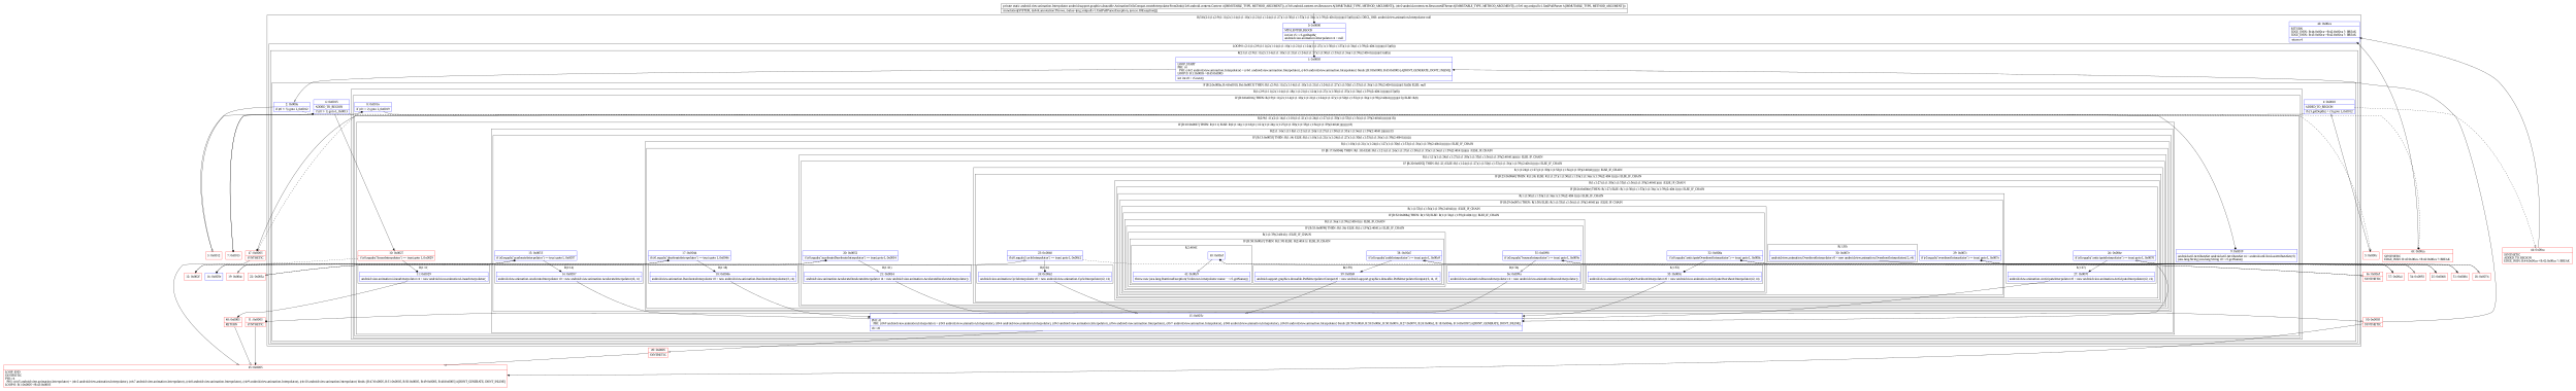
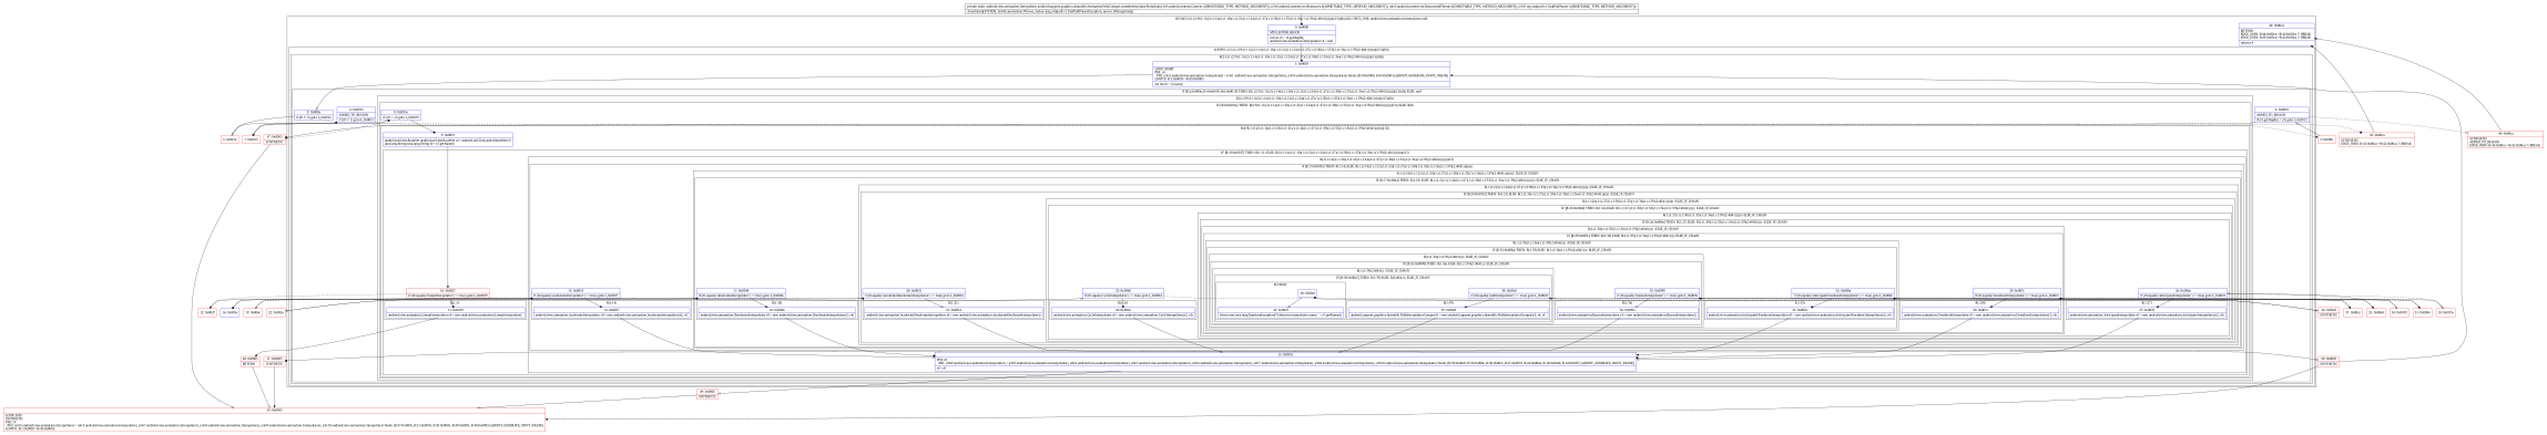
  digraph {
    fontname="PT Serif"
    node [color=blue fontname="PT Serif" shape=record]
    edge [arrowhead=onormal fontname="PT Serif"]
    n1 [label="{11\:\ 0x0029|android.view.animation.LinearInterpolator r4 = new android.view.animation.LinearInterpolator()\l}"]
    n2 [label="{14\:\ 0x0037|android.view.animation.AccelerateInterpolator r0 = new android.view.animation.AccelerateInterpolator(r2, r4)\l}"]
    n3 [label="{18\:\ 0x0046|android.view.animation.DecelerateInterpolator r0 = new android.view.animation.DecelerateInterpolator(r2, r4)\l}"]
    n4 [label="{21\:\ 0x0054|android.view.animation.AccelerateDecelerateInterpolator r4 = new android.view.animation.AccelerateDecelerateInterpolator()\l}"]
    n5 [label="{24\:\ 0x0062|android.view.animation.CycleInterpolator r0 = new android.view.animation.CycleInterpolator(r2, r4)\l}"]
    n6 [label="{27\:\ 0x0070|android.view.animation.AnticipateInterpolator r0 = new android.view.animation.AnticipateInterpolator(r2, r4)\l}"]
    n7 [label="{30\:\ 0x007e|android.view.animation.OvershootInterpolator r0 = new android.view.animation.OvershootInterpolator(r2, r4)\l}"]
    n8 [label="{33\:\ 0x008c|android.view.animation.AnticipateOvershootInterpolator r0 = new android.view.animation.AnticipateOvershootInterpolator(r2, r4)\l}"]
    n9 [label="{36\:\ 0x009a|android.view.animation.BounceInterpolator r4 = new android.view.animation.BounceInterpolator()\l}"]
    n10 [label="{39\:\ 0x00a9|android.support.graphics.drawable.PathInterpolatorCompat r0 = new android.support.graphics.drawable.PathInterpolatorCompat(r2, r4, r5)\l}"]
    n11 [label="{40\:\ 0x00af}"]
    n12 [label="{41\:\ 0x00c9|throw new java.lang.RuntimeException(\"Unknown interpolator name: \" + r5.getName())\l}"]
    n13 [label="{38\:\ 0x00a7|if (r0.equals(\"pathInterpolator\") == true) goto L_0x00a9\l}"]
    n14 [label="{35\:\ 0x0098|if (r0.equals(\"bounceInterpolator\") == true) goto L_0x009a\l}"]
    n15 [label="{32\:\ 0x008a|if (r0.equals(\"anticipateOvershootInterpolator\") == true) goto L_0x008c\l}"]
    n16 [label="{29\:\ 0x007c|if (r0.equals(\"overshootInterpolator\") == true) goto L_0x007e\l}"]
    n17 [label="{26\:\ 0x006e|if (r0.equals(\"anticipateInterpolator\") == true) goto L_0x0070\l}"]
    n18 [label="{23\:\ 0x0060|if (r0.equals(\"cycleInterpolator\") == true) goto L_0x0062\l}"]
    n19 [label="{20\:\ 0x0052|if (r0.equals(\"accelerateDecelerateInterpolator\") == true) goto L_0x0054\l}"]
    n20 [label="{17\:\ 0x0044|if (r0.equals(\"decelerateInterpolator\") == true) goto L_0x0046\l}"]
    n21 [label="{13\:\ 0x0035|if (r0.equals(\"accelerateInterpolator\") == true) goto L_0x0037\l}"]
    n22 [label="{15\:\ 0x003c|PHI: r0 \l  PHI: (r0v9 android.view.animation.Interpolator) = (r0v3 android.view.animation.Interpolator), (r0v4 android.view.animation.Interpolator), (r0v5 android.view.animation.Interpolator), (r0v6 android.view.animation.Interpolator), (r0v7 android.view.animation.Interpolator), (r0v8 android.view.animation.Interpolator), (r0v10 android.view.animation.Interpolator) binds: [B:39:0x00a9, B:33:0x008c, B:30:0x007e, B:27:0x0070, B:24:0x0062, B:18:0x0046, B:14:0x0037] A[DONT_GENERATE, DONT_INLINE]\l|r8 = r0\l}"]
    n23 [color=red label="{10\:\ 0x0027|if (r0.equals(\"linearInterpolator\") == true) goto L_0x0029\l}"]
    n24 [label="{9\:\ 0x0019|android.util.AttributeSet android.util.AttributeSet r4 = android.util.Xml.asAttributeSet(r5)\ljava.lang.String java.lang.String r0 = r5.getName()\l}"]
    n25 [label="{8\:\ 0x0016|if (r0 == 2) goto L_0x0019\l}"]
    n26 [label="{2\:\ 0x000a|if (r0 != 3) goto L_0x0012\l}"]
    n27 [label="{4\:\ 0x0010|ADDED_TO_REGION\l|if (r5.getDepth() \> r3) goto L_0x0012\l}"]
    n28 [label="{6\:\ 0x0013|ADDED_TO_REGION\l|if (r0 != 1) goto L_0x0015\l}"]
    n29 [label="{1\:\ 0x0005|LOOP_START\lPHI: r4 \l  PHI: (r4v2 android.view.animation.Interpolator) = (r4v1 android.view.animation.Interpolator), (r4v3 android.view.animation.Interpolator) binds: [B:0:0x0000, B:43:0x0005] A[DONT_GENERATE, DONT_INLINE]\lLOOP:0: B:1:0x0005\-\>B:43:0x0005\l|int int r0 = r5.next()\l}"]
    n30 [label="{0\:\ 0x0000|MTH_ENTER_BLOCK\l|int int r3 = r5.getDepth()\landroid.view.animation.Interpolator r4 = null\l}"]
    n31 [label="{42\:\ 0x00ca|RETURN\lEDGE_INSN: B:44:0x00ca\-\>B:42:0x00ca ?: BREAK  \lEDGE_INSN: B:45:0x00ca\-\>B:42:0x00ca ?: BREAK  \l|return r4\l}"]
    n32 [color=red label="{48\:\ 0x0005|RETURN\l}"]
    n33 [color=red label="{50\:\ 0x0005|SYNTHETIC\l}"]
    n34 [color=red label="{51\:\ 0x0005|SYNTHETIC\l}"]
    n35 [color=red label="{46\:\ 0x00af|SYNTHETIC\l}"]
    n36 [color=red label="{37\:\ 0x00a1}"]
    n37 [color=red label="{34\:\ 0x0092}"]
    n38 [color=red label="{31\:\ 0x0084}"]
    n39 [color=red label="{28\:\ 0x0076}"]
    n40 [color=red label="{25\:\ 0x0068}"]
    n41 [color=red label="{22\:\ 0x005a}"]
    n42 [color=red label="{19\:\ 0x004c}"]
    n43 [label="{16\:\ 0x003e}"]
    n44 [color=red label="{49\:\ 0x0005|SYNTHETIC\l}"]
    n45 [color=red label="{12\:\ 0x002f}"]
    n46 [color=red label="{47\:\ 0x0005|SYNTHETIC\l}"]
    n47 [color=red label="{3\:\ 0x000c}"]
    n48 [color=red label="{5\:\ 0x0012}"]
    n49 [color=red label="{44\:\ 0x00ca|SYNTHETIC\lADDED_TO_REGION\lEDGE_INSN: B:44:0x00ca\-\>B:42:0x00ca ?: BREAK  \l}"]
    n50 [color=red label="{7\:\ 0x0015}"]
    n51 [color=red label="{45\:\ 0x00ca|SYNTHETIC\lEDGE_INSN: B:45:0x00ca\-\>B:42:0x00ca ?: BREAK  \l}"]
    n52 [color=red label="{43\:\ 0x0005|LOOP_END\lSYNTHETIC\lPHI: r4 \l  PHI: (r4v3 android.view.animation.Interpolator) = (r4v2 android.view.animation.Interpolator), (r4v7 android.view.animation.Interpolator), (r4v8 android.view.animation.Interpolator), (r4v9 android.view.animation.Interpolator), (r4v10 android.view.animation.Interpolator) binds: [B:47:0x0005, B:51:0x0005, B:50:0x0005, B:49:0x0005, B:48:0x0005] A[DONT_GENERATE, DONT_INLINE]\lLOOP:0: B:1:0x0005\-\>B:43:0x0005\l}"]
    n53 [label="{private static android.view.animation.Interpolator android.support.graphics.drawable.AnimationUtilsCompat.createInterpolatorFromXml((r2v0 android.content.Context A[IMMUTABLE_TYPE, METHOD_ARGUMENT]), (r3v0 android.content.res.Resources A[IMMUTABLE_TYPE, METHOD_ARGUMENT]), (r4v0 android.content.res.Resources$Theme A[IMMUTABLE_TYPE, METHOD_ARGUMENT]), (r5v0 org.xmlpull.v1.XmlPullParser A[IMMUTABLE_TYPE, METHOD_ARGUMENT]))  | Annotation[SYSTEM, dalvik.annotation.Throws, \{value=[org.xmlpull.v1.XmlPullParserException, java.io.IOException]\}]\l}" color=""]
    subgraph cluster_1 {
      label="R(3:0|(2:1|(1:(2:9|(1:11)(2:(1:14)(1:(1:18)(1:(1:21)(1:(1:24)(1:(1:27)(1:(1:30)(1:(1:33)(1:(1:36)(1:(1:39)(2:40|41)))))))))|15))(0)))|42) | DECL_VAR: android.view.animation.Interpolator null\l"
      n30
      n31
      subgraph cluster_2 {
        label="LOOP:0: (2:1|(1:(2:9|(1:11)(2:(1:14)(1:(1:18)(1:(1:21)(1:(1:24)(1:(1:27)(1:(1:30)(1:(1:33)(1:(1:36)(1:(1:39)(2:40|41)))))))))|15))(0)))"
        subgraph cluster_3 {
          label="R(2:1|(1:(2:9|(1:11)(2:(1:14)(1:(1:18)(1:(1:21)(1:(1:24)(1:(1:27)(1:(1:30)(1:(1:33)(1:(1:36)(1:(1:39)(2:40|41)))))))))|15))(0)))"
          n29
          subgraph cluster_4 {
            label="IF [B:2:0x000a, B:4:0x0010, B:6:0x0013] THEN: R(1:(2:9|(1:11)(2:(1:14)(1:(1:18)(1:(1:21)(1:(1:24)(1:(1:27)(1:(1:30)(1:(1:33)(1:(1:36)(1:(1:39)(2:40|41)))))))))|15))(0)) ELSE: null"
            n26
            n27
            n28
            subgraph cluster_5 {
              label="R(1:(2:9|(1:11)(2:(1:14)(1:(1:18)(1:(1:21)(1:(1:24)(1:(1:27)(1:(1:30)(1:(1:33)(1:(1:36)(1:(1:39)(2:40|41)))))))))|15))(0))"
              subgraph cluster_6 {
                label="IF [B:8:0x0016] THEN: R(2:9|(1:11)(2:(1:14)(1:(1:18)(1:(1:21)(1:(1:24)(1:(1:27)(1:(1:30)(1:(1:33)(1:(1:36)(1:(1:39)(2:40|41)))))))))|15)) ELSE: R(0)"
                n25
                subgraph cluster_7 {
                  label="R(2:9|(1:11)(2:(1:14)(1:(1:18)(1:(1:21)(1:(1:24)(1:(1:27)(1:(1:30)(1:(1:33)(1:(1:36)(1:(1:39)(2:40|41)))))))))|15))"
                  n24
                  subgraph cluster_8 {
                    label="IF [B:10:0x0027] THEN: R(1:11) ELSE: R(2:(1:14)(1:(1:18)(1:(1:21)(1:(1:24)(1:(1:27)(1:(1:30)(1:(1:33)(1:(1:36)(1:(1:39)(2:40|41)))))))))|15)"
                    n23
                    subgraph cluster_9 {
                      label="R(1:11)"
                      n1
                    }
                    subgraph cluster_10 {
                      label="R(2:(1:14)(1:(1:18)(1:(1:21)(1:(1:24)(1:(1:27)(1:(1:30)(1:(1:33)(1:(1:36)(1:(1:39)(2:40|41)))))))))|15)"
                      n22
                      subgraph cluster_11 {
                        label="IF [B:13:0x0035] THEN: R(1:14) ELSE: R(1:(1:18)(1:(1:21)(1:(1:24)(1:(1:27)(1:(1:30)(1:(1:33)(1:(1:36)(1:(1:39)(2:40|41)))))))))"
                        n21
                        subgraph cluster_12 {
                          label="R(1:14)"
                          n2
                        }
                        subgraph cluster_13 {
                          label="R(1:(1:18)(1:(1:21)(1:(1:24)(1:(1:27)(1:(1:30)(1:(1:33)(1:(1:36)(1:(1:39)(2:40|41))))))))) | ELSE_IF_CHAIN\l"
                          subgraph cluster_14 {
                            label="IF [B:17:0x0044] THEN: R(1:18) ELSE: R(1:(1:21)(1:(1:24)(1:(1:27)(1:(1:30)(1:(1:33)(1:(1:36)(1:(1:39)(2:40|41)))))))) | ELSE_IF_CHAIN\l"
                            n20
                            subgraph cluster_15 {
                              label="R(1:18)"
                              n3
                            }
                            subgraph cluster_16 {
                              label="R(1:(1:21)(1:(1:24)(1:(1:27)(1:(1:30)(1:(1:33)(1:(1:36)(1:(1:39)(2:40|41)))))))) | ELSE_IF_CHAIN\l"
                              subgraph cluster_17 {
                                label="IF [B:20:0x0052] THEN: R(1:21) ELSE: R(1:(1:24)(1:(1:27)(1:(1:30)(1:(1:33)(1:(1:36)(1:(1:39)(2:40|41))))))) | ELSE_IF_CHAIN\l"
                                n19
                                subgraph cluster_18 {
                                  label="R(1:21)"
                                  n4
                                }
                                subgraph cluster_19 {
                                  label="R(1:(1:24)(1:(1:27)(1:(1:30)(1:(1:33)(1:(1:36)(1:(1:39)(2:40|41))))))) | ELSE_IF_CHAIN\l"
                                  subgraph cluster_20 {
                                    label="IF [B:23:0x0060] THEN: R(1:24) ELSE: R(1:(1:27)(1:(1:30)(1:(1:33)(1:(1:36)(1:(1:39)(2:40|41)))))) | ELSE_IF_CHAIN\l"
                                    n18
                                    subgraph cluster_21 {
                                      label="R(1:24)"
                                      n5
                                    }
                                    subgraph cluster_22 {
                                      label="R(1:(1:27)(1:(1:30)(1:(1:33)(1:(1:36)(1:(1:39)(2:40|41)))))) | ELSE_IF_CHAIN\l"
                                      subgraph cluster_23 {
                                        label="IF [B:26:0x006e] THEN: R(1:27) ELSE: R(1:(1:30)(1:(1:33)(1:(1:36)(1:(1:39)(2:40|41))))) | ELSE_IF_CHAIN\l"
                                        n17
                                        subgraph cluster_24 {
                                          label="R(1:27)"
                                          n6
                                        }
                                        subgraph cluster_25 {
                                          label="R(1:(1:30)(1:(1:33)(1:(1:36)(1:(1:39)(2:40|41))))) | ELSE_IF_CHAIN\l"
                                          subgraph cluster_26 {
                                            label="IF [B:29:0x007c] THEN: R(1:30) ELSE: R(1:(1:33)(1:(1:36)(1:(1:39)(2:40|41)))) | ELSE_IF_CHAIN\l"
                                            n16
                                            subgraph cluster_27 {
                                              label="R(1:30)"
                                              n7
                                            }
                                            subgraph cluster_28 {
                                              label="R(1:(1:33)(1:(1:36)(1:(1:39)(2:40|41)))) | ELSE_IF_CHAIN\l"
                                              subgraph cluster_29 {
                                                label="IF [B:32:0x008a] THEN: R(1:33) ELSE: R(1:(1:36)(1:(1:39)(2:40|41))) | ELSE_IF_CHAIN\l"
                                                n15
                                                subgraph cluster_30 {
                                                  label="R(1:33)"
                                                  n8
                                                }
                                                subgraph cluster_31 {
                                                  label="R(1:(1:36)(1:(1:39)(2:40|41))) | ELSE_IF_CHAIN\l"
                                                  subgraph cluster_32 {
                                                    label="IF [B:35:0x0098] THEN: R(1:36) ELSE: R(1:(1:39)(2:40|41)) | ELSE_IF_CHAIN\l"
                                                    n14
                                                    subgraph cluster_33 {
                                                      label="R(1:36)"
                                                      n9
                                                    }
                                                    subgraph cluster_34 {
                                                      label="R(1:(1:39)(2:40|41)) | ELSE_IF_CHAIN\l"
                                                      subgraph cluster_35 {
                                                        label="IF [B:38:0x00a7] THEN: R(1:39) ELSE: R(2:40|41) | ELSE_IF_CHAIN\l"
                                                        n13
                                                        subgraph cluster_36 {
                                                          label="R(1:39)"
                                                          n10
                                                        }
                                                        subgraph cluster_37 {
                                                          label="R(2:40|41)"
                                                          n11
                                                          n12
                                                        }
                                                      }
                                                    }
                                                  }
                                                }
                                              }
                                            }
                                          }
                                        }
                                      }
                                    }
                                  }
                                }
                              }
                            }
                          }
                        }
                      }
                    }
                  }
                }
                subgraph cluster_38 {
                  label="R(0)"
                }
              }
            }
          }
        }
      }
    }
    n1 -> n32 [arrowhead=normal]
    n2 -> n22
    n3 -> n22 [arrowhead=dot]
    n4 -> n33
    n5 -> n22
    n6 -> n22
    n7 -> n22 [arrowhead=dot]
    n8 -> n22 [arrowhead=normal]
    n9 -> n34 [arrowhead=dot]
    n10 -> n22
    n11 -> n12
    n13 -> n10 [arrowhead=normal]
    n13 -> n35 [style=dashed]
    n14 -> n9
    n14 -> n36 [arrowhead=normal style=dashed]
    n15 -> n8 [arrowhead=dot]
    n15 -> n37 [style=dashed]
+   n16 -> n7 [arrowhead=normal]
    n16 -> n38 [arrowhead=normal style=dashed]
    n17 -> n6 [arrowhead=normal]
    n17 -> n39 [style=dashed]
    n18 -> n5 [arrowhead=dot]
    n18 -> n40 [arrowhead=normal style=dashed]
    n19 -> n4
    n19 -> n41 [style=dashed]
    n20 -> n3 [arrowhead=normal]
    n20 -> n42 [style=dashed]
    n21 -> n2 [arrowhead=normal]
    n21 -> n43 [arrowhead=dot style=dashed]
    n22 -> n44
    n23 -> n1 [arrowhead=dot]
    n23 -> n45 [arrowhead=normal style=dashed]
-   n28 -> n23 [arrowhead=normal]
+   n24 -> n23 [arrowhead=normal]
    n25 -> n24 [arrowhead=dot]
    n25 -> n46 [style=dashed]
    n26 -> n47 [arrowhead=normal style=dashed]
    n26 -> n48
    n27 -> n46 [arrowhead=dot]
    n27 -> n49 [style=dashed]
    n28 -> n50 [arrowhead=dot]
    n28 -> n51 [arrowhead=dot style=dashed]
    n29 -> n26
    n30 -> n29 [arrowhead=dot]
    n32 -> n52
    n33 -> n29 [arrowhead=normal]
    n33 -> n52 [arrowhead=normal]
    n34 -> n52 [arrowhead=normal]
    n35 -> n11 [arrowhead=dot]
    n36 -> n13 [arrowhead=normal]
    n37 -> n14 [arrowhead=normal]
    n38 -> n15 [arrowhead=dot]
    n39 -> n16 [arrowhead=dot]
    n40 -> n17
    n41 -> n18
    n42 -> n19 [arrowhead=dot]
    n43 -> n20 [arrowhead=dot]
    n44 -> n52
    n45 -> n21 [arrowhead=dot]
    n46 -> n52
    n47 -> n27
    n48 -> n28 [arrowhead=dot]
    n49 -> n31 [arrowhead=normal]
    n50 -> n25 [arrowhead=dot]
    n51 -> n31 [arrowhead=normal]
    n53 -> n30 [arrowhead=dot]
  }
